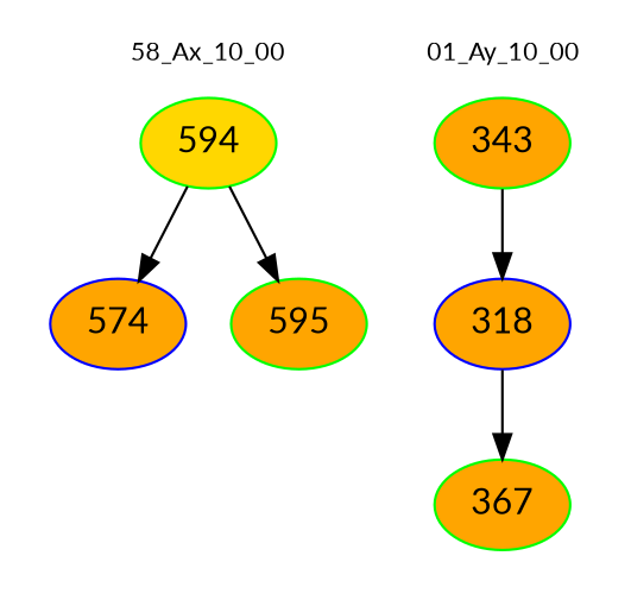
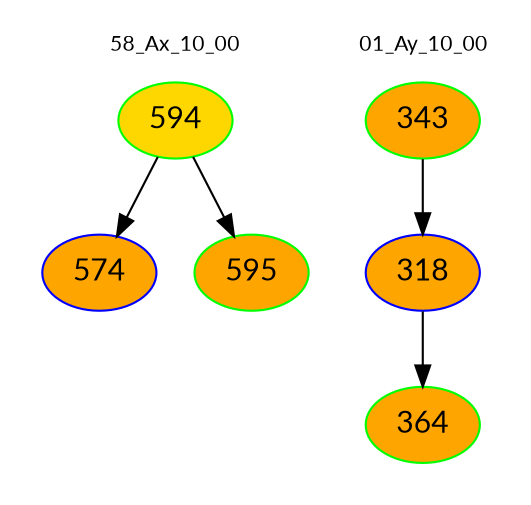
  digraph {
    fontname=Lato
    node [color=green fillcolor=orange fontname=Lato style=filled]
    edge [color=black fontname=Lato]
    n1 [fillcolor=gold label=594]
    n2 [color=blue label=574]
    n3 [label=595]
    n4 [label=343]
    n5 [color=blue label=318]
-   n6 [label=367]
+   n6 [label=364]
    subgraph cluster_1 {
      color=white
      fontsize=10
      label="58_Ax_10_00"
      n1
      n2
      n3
    }
    subgraph cluster_2 {
      color=white
      fontsize=10
      label="01_Ay_10_00"
      n4
      n5
      n6
    }
    n1 -> n2
    n1 -> n3
    n4 -> n5
    n5 -> n6
  }
